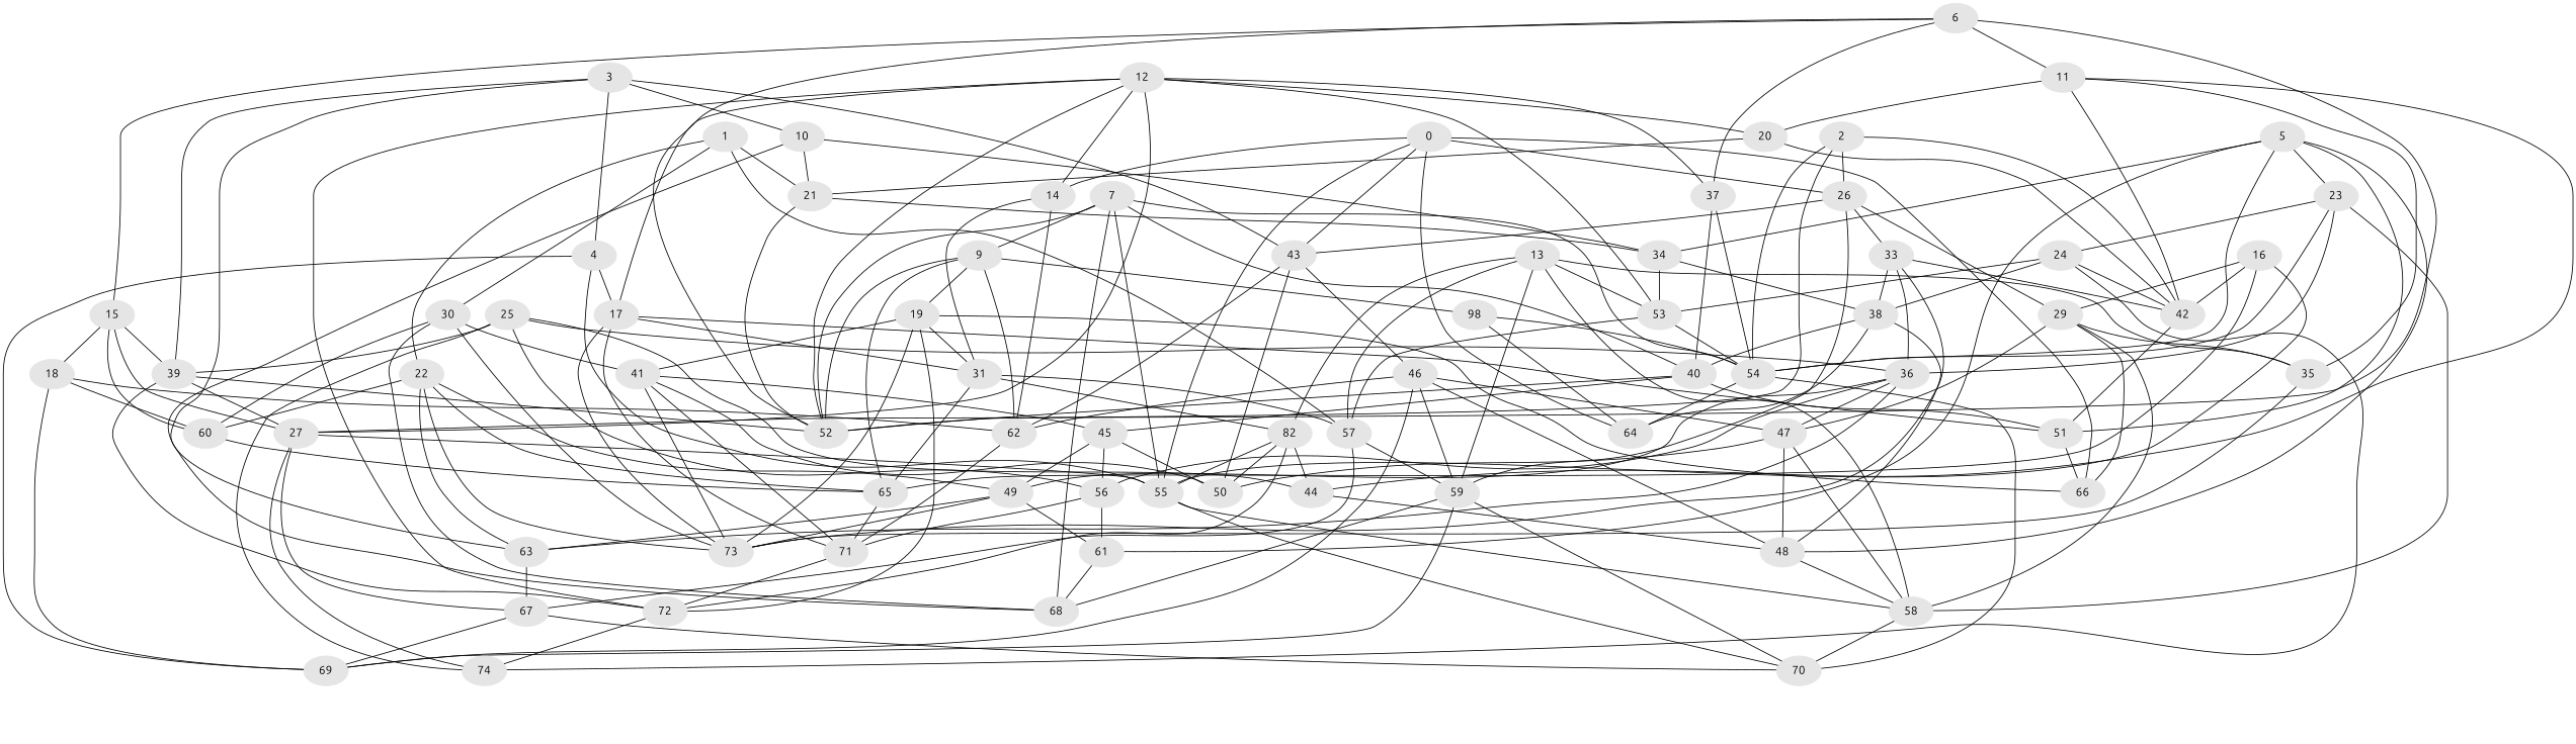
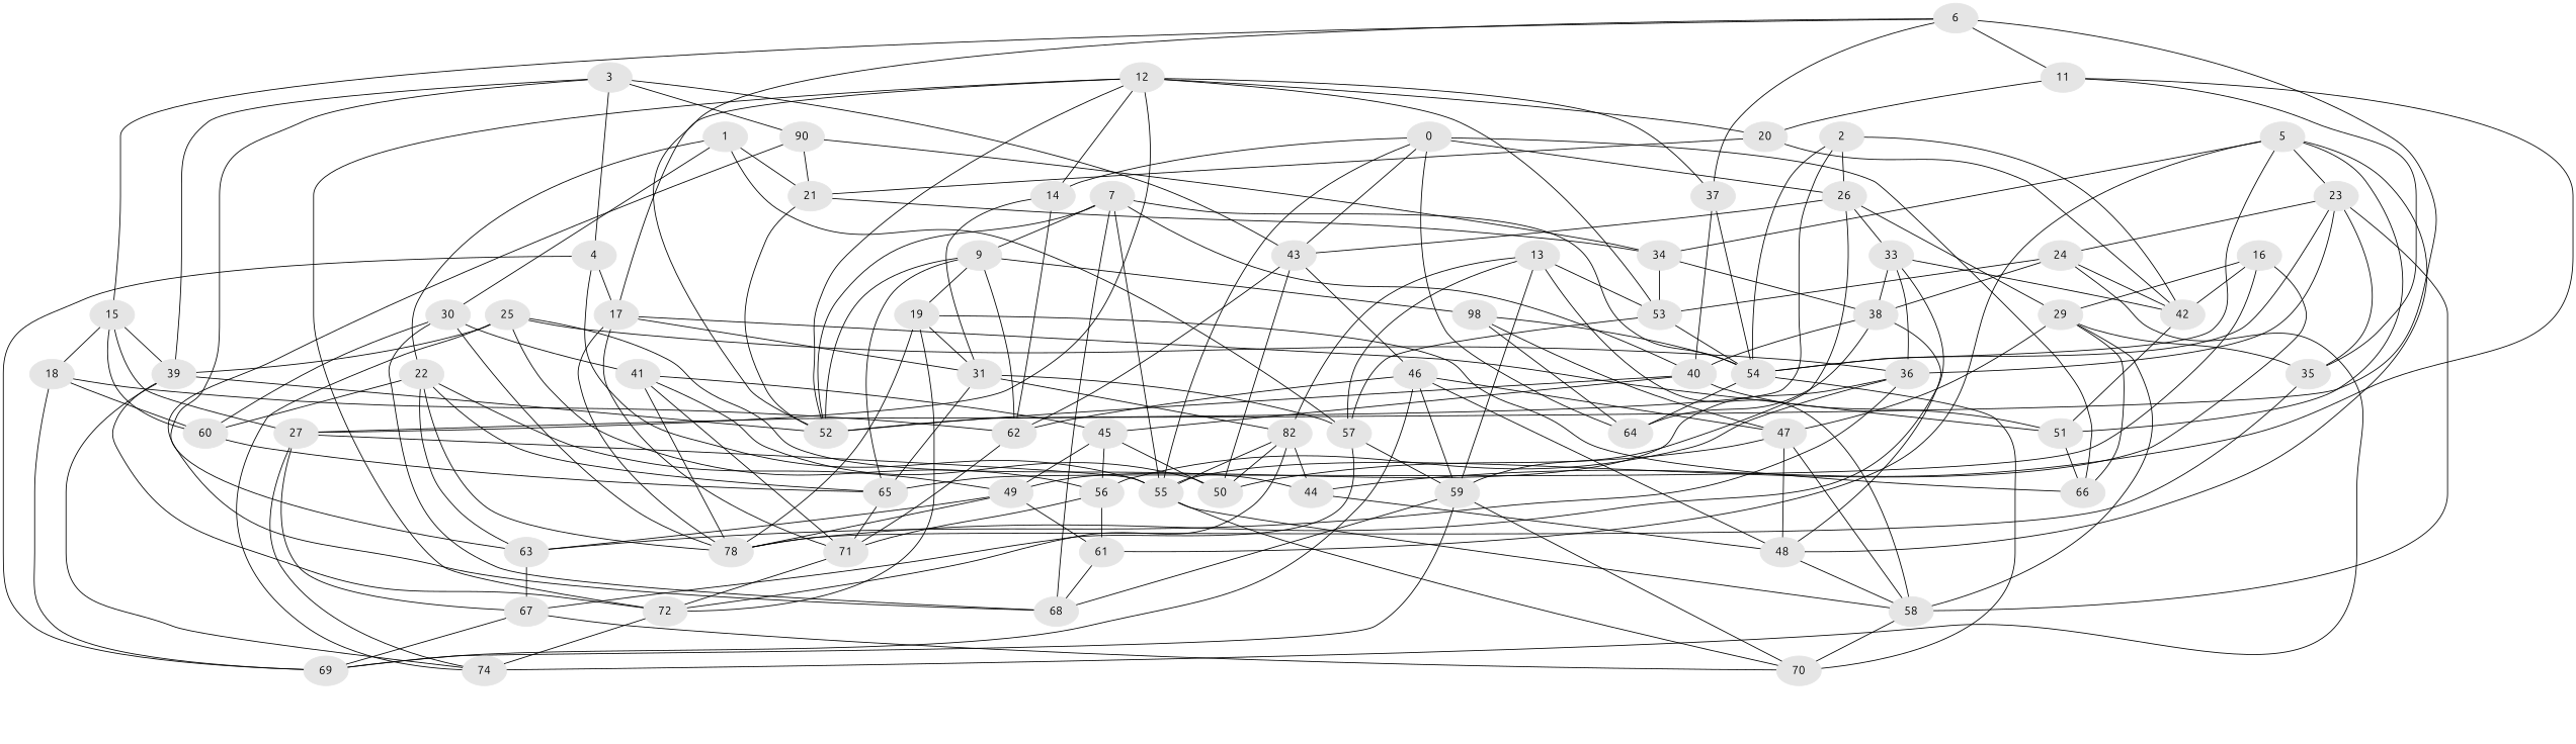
  graph {
    fontname=Ubuntu
    node [color=gray90 fontname=Ubuntu style=filled]
    edge [fontname=Ubuntu weight=1.0]
    1
    21
    22
    30
    57
    52
    34
    63
    65
    60
-   73
+   73 [label=78]
    49
    68
    41
    59
    67
    2
    26
    42
    54
    43
    29
    33
    51
    64
    70
    3
    4
-   10
+   10 [label=90]
    39
    17
    55
    69
    72
    74
    62
    50
    46
    31
    71
    58
    5
    23
    48
    61
    24
    36
    53
    38
    66
    6
    11
    15
    27
    37
    20
    35
    44
    18
    40
    7
    9
    19
    n64 [label=98]
    45
    n66 [label=0]
    14
    47
    12
    13
    n71 [label=82]
    16
    56
    25
    1 -- 21
    1 -- 22
    1 -- 30
    1 -- 57
    21 -- 52
    21 -- 34
    22 -- 63
    22 -- 65
    22 -- 60
    22 -- 73
    22 -- 49
    30 -- 60 [weight=2.0]
    30 -- 73
    30 -- 68
    30 -- 41
    57 -- 59
    57 -- 67
    34 -- 53
    34 -- 38
    63 -- 67 [weight=2.0]
    65 -- 71
    60 -- 65
    49 -- 63
    49 -- 73
    49 -- 61
    41 -- 73
    41 -- 50
    41 -- 71
    41 -- 45
    59 -- 68
    59 -- 70
    59 -- 69
    67 -- 70
    67 -- 69
    2 -- 52
    2 -- 26
    2 -- 42
    2 -- 54
    26 -- 59
    26 -- 43
    26 -- 29
    26 -- 33
    42 -- 51 [weight=2.0]
    54 -- 64
    54 -- 70 [weight=2.0]
    43 -- 62
    43 -- 50
    43 -- 46
    29 -- 58
    29 -- 66
    29 -- 35
    29 -- 47
    33 -- 73
    33 -- 42
    33 -- 36
    33 -- 38 [weight=2.0]
    51 -- 66
    3 -- 63
    3 -- 43
    3 -- 4
    3 -- 10 [weight=2.0]
    3 -- 39
    4 -- 17
    4 -- 55
    4 -- 69
    10 -- 21 [weight=2.0]
    10 -- 34
    10 -- 68
    39 -- 52
    39 -- 72
-   39 -- 27
+   39 -- 74
    17 -- 73
    17 -- 51
    17 -- 31
    17 -- 71
    55 -- 70
    55 -- 58
    72 -- 74
    62 -- 71
    46 -- 59
    46 -- 69
    46 -- 62
    46 -- 48
    46 -- 47
    31 -- 57
    31 -- 65
    31 -- n71
    71 -- 72
    58 -- 70
    5 -- 34
    5 -- 54
    5 -- 51
    5 -- 23
    5 -- 48
    5 -- 61
    23 -- 54
    23 -- 58 [weight=2.0]
    23 -- 24
    23 -- 36
    48 -- 58
    61 -- 68
    24 -- 42
    24 -- 74 [weight=2.0]
    24 -- 53
    24 -- 38
    36 -- 63
    36 -- 49
    36 -- 56
    53 -- 57
    53 -- 54
    38 -- 64
    38 -- 48
    38 -- 40
    6 -- 52
    6 -- 11 [weight=2.0]
    6 -- 15
    6 -- 27
    6 -- 37
-   11 -- 42
    11 -- 20
    11 -- 35
    11 -- 44
    15 -- 60
    15 -- 39
    15 -- 27
    15 -- 18 [weight=2.0]
    27 -- 67
    27 -- 55
    27 -- 74
    37 -- 54
    37 -- 40
    20 -- 21
    20 -- 42
    35 -- 73
    44 -- 48
    18 -- 60
    18 -- 69 [weight=2.0]
    18 -- 62
    40 -- 52
    40 -- 51
    40 -- 45
    7 -- 52
    7 -- 68
    7 -- 54
    7 -- 55
    7 -- 40
    7 -- 9
    9 -- 52
    9 -- 65
    9 -- 62
    9 -- 19
    9 -- n64
    19 -- 73
-   19 -- 41
    19 -- 72
    19 -- 31
    19 -- 66
    n64 -- 54
    n64 -- 64
-   36 -- 47
+   n64 -- 47
    45 -- 49
    45 -- 50 [weight=2.0]
    45 -- 56
    n66 -- 26
    n66 -- 43
    n66 -- 64 [weight=3.0]
    n66 -- 55
    n66 -- 66
    n66 -- 14
    14 -- 62
    14 -- 31
    47 -- 50
    47 -- 58
    47 -- 48
    12 -- 52
    12 -- 17
    12 -- 72
    12 -- 53
    12 -- 27
    12 -- 37
    12 -- 20
    12 -- 14
    13 -- 57
    13 -- 59
    13 -- 58
    13 -- 53
-   13 -- 35
+   23 -- 35
    13 -- n71
    n71 -- 55
    n71 -- 72
    n71 -- 50
    n71 -- 44
    16 -- 65
    16 -- 42
    16 -- 29
    16 -- 55
    56 -- 71
    56 -- 61
    25 -- 39
    25 -- 74
    25 -- 36
    25 -- 44
    25 -- 56 [weight=2.0]
  }
